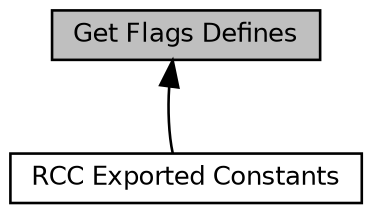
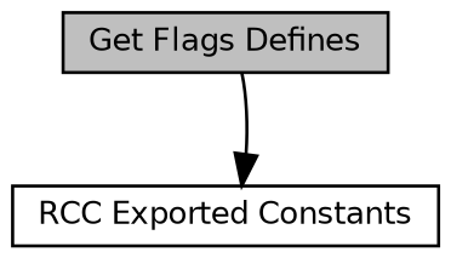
  digraph {
    rankdir=TB
    node [color=black fontname=Helvetica fontsize=10 shape=box style=filled]
    n1 [fillcolor=grey75 fontcolor=black height=0.2 label="Get Flags Defines" width=0.4]
    n2 [fillcolor=white height=0.2 label="RCC Exported Constants" width=0.4]
-   n1 -> n2 [dir=back fontname=Helvetica fontsize=10 labelfontname=Helvetica labelfontsize=10 shape=plaintext style=solid]
+   n2 -> n1 [dir=back fontname=Helvetica fontsize=10 labelfontname=Helvetica labelfontsize=10 shape=plaintext style=solid]
  }
